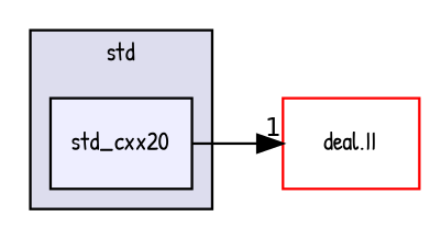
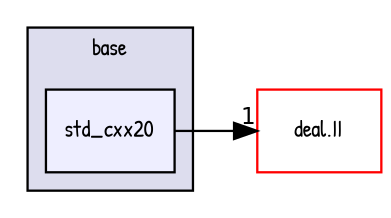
  digraph {
    compound=true
    rankdir=LR
    fontname="Patrick Hand"
    node [fontname="Patrick Hand" fontsize=10 shape=box style=filled]
    n1 [fillcolor="#eeeeff" label=std_cxx20 pencolor=black]
    n2 [color=red fillcolor=white label="deal.II"]
    subgraph cluster_1 {
      bgcolor="#ddddee"
      fontsize=10
-     label=std
+     label=base
      pencolor=black
      n1
    }
    n1 -> n2 [headlabel=1 labeldistance=1.5 labelfontname=Helvetica labelfontsize=10 fontname="Patrick Hand"]
  }
